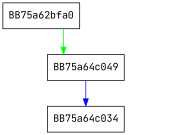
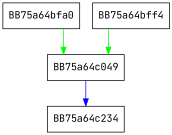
  digraph {
    fontname="JetBrains Mono"
    splines=ortho
    node [fontname="JetBrains Mono" shape=box]
    edge [color=green fontname="JetBrains Mono"]
-   BB75a64bfa0 [label=BB75a62bfa0]
+   BB75a64bfa0
    BB75a64c049
-   BB75a64c034
+   BB75a64c034 [label=BB75a64c234]
+   BB75a64bff4
    BB75a64bfa0 -> BB75a64c049
    BB75a64c049 -> BB75a64c034 [color=blue]
+   BB75a64bff4 -> BB75a64c049
  }
